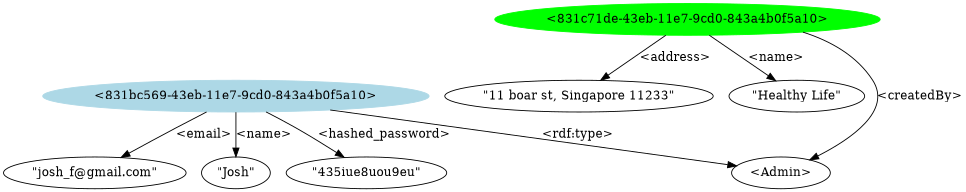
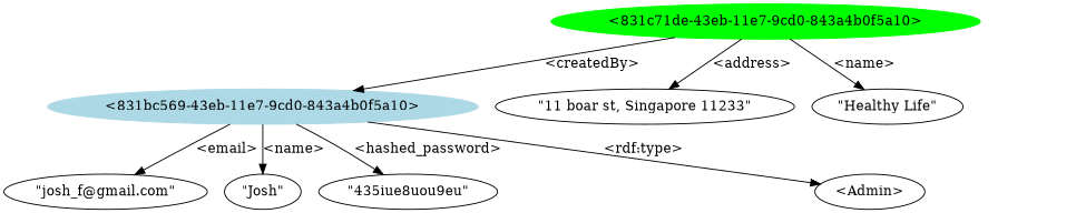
  digraph {
    "<831c71de-43eb-11e7-9cd0-843a4b0f5a10>" [color=green style=filled]
    "<831bc569-43eb-11e7-9cd0-843a4b0f5a10>" [color=lightblue style=filled]
    "\"11 boar st, Singapore 11233\""
    "\"Healthy Life\""
    "<Admin>"
    "\"josh_f@gmail.com\""
    "\"Josh\""
    "\"435iue8uou9eu\""
-   "<831c71de-43eb-11e7-9cd0-843a4b0f5a10>" -> "<Admin>" [label="<createdBy>"]
+   "<831c71de-43eb-11e7-9cd0-843a4b0f5a10>" -> "<831bc569-43eb-11e7-9cd0-843a4b0f5a10>" [label="<createdBy>"]
    "<831c71de-43eb-11e7-9cd0-843a4b0f5a10>" -> "\"11 boar st, Singapore 11233\"" [label="<address>"]
    "<831c71de-43eb-11e7-9cd0-843a4b0f5a10>" -> "\"Healthy Life\"" [label="<name>"]
    "<831bc569-43eb-11e7-9cd0-843a4b0f5a10>" -> "<Admin>" [label="<rdf:type>"]
    "<831bc569-43eb-11e7-9cd0-843a4b0f5a10>" -> "\"josh_f@gmail.com\"" [label="<email>"]
    "<831bc569-43eb-11e7-9cd0-843a4b0f5a10>" -> "\"Josh\"" [label="<name>"]
    "<831bc569-43eb-11e7-9cd0-843a4b0f5a10>" -> "\"435iue8uou9eu\"" [label="<hashed_password>"]
  }
